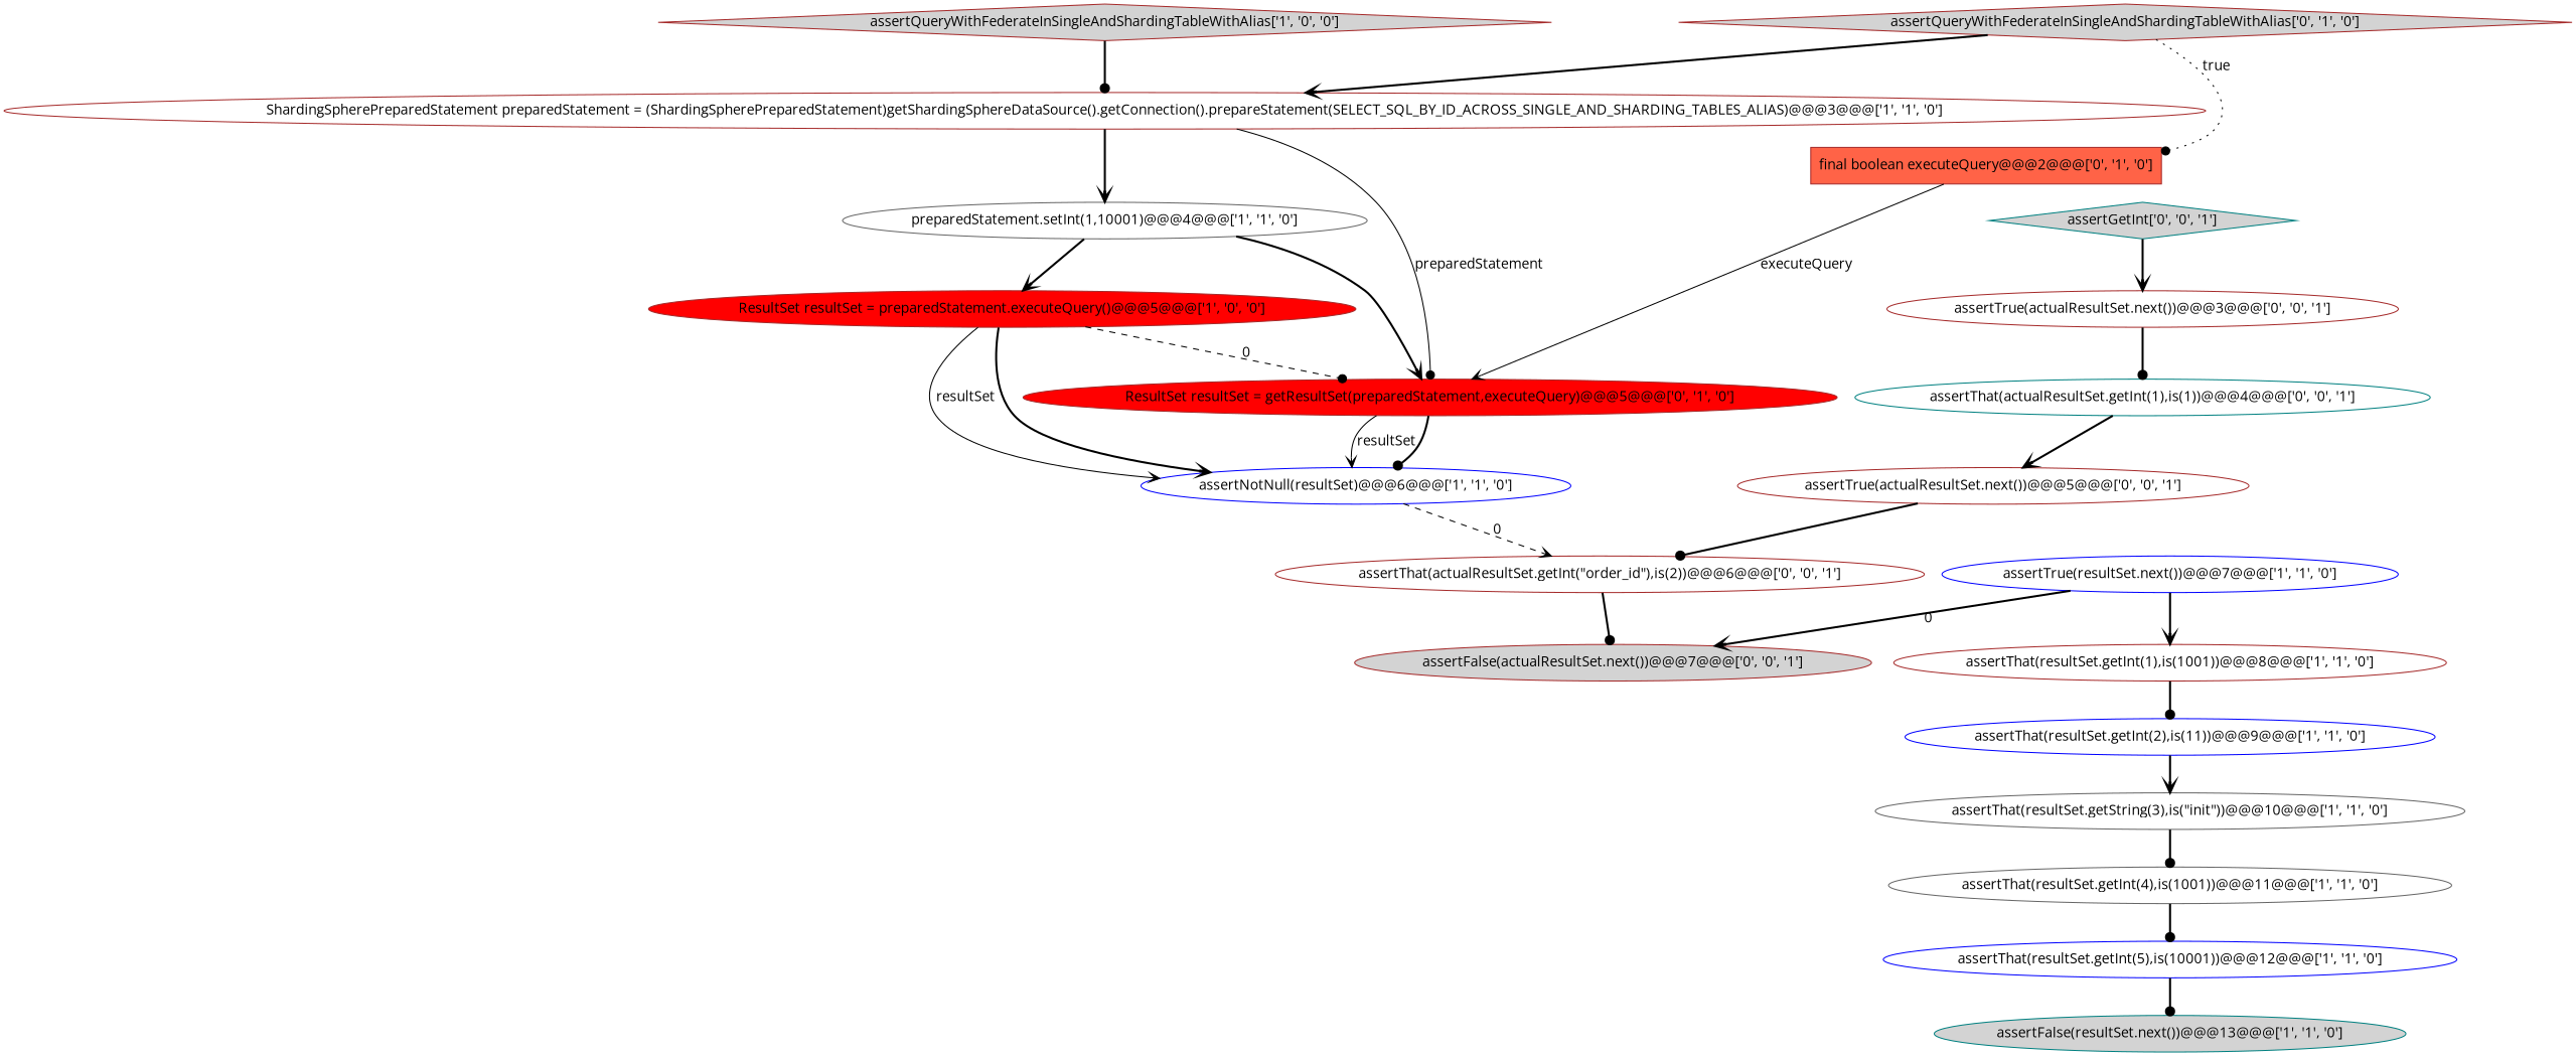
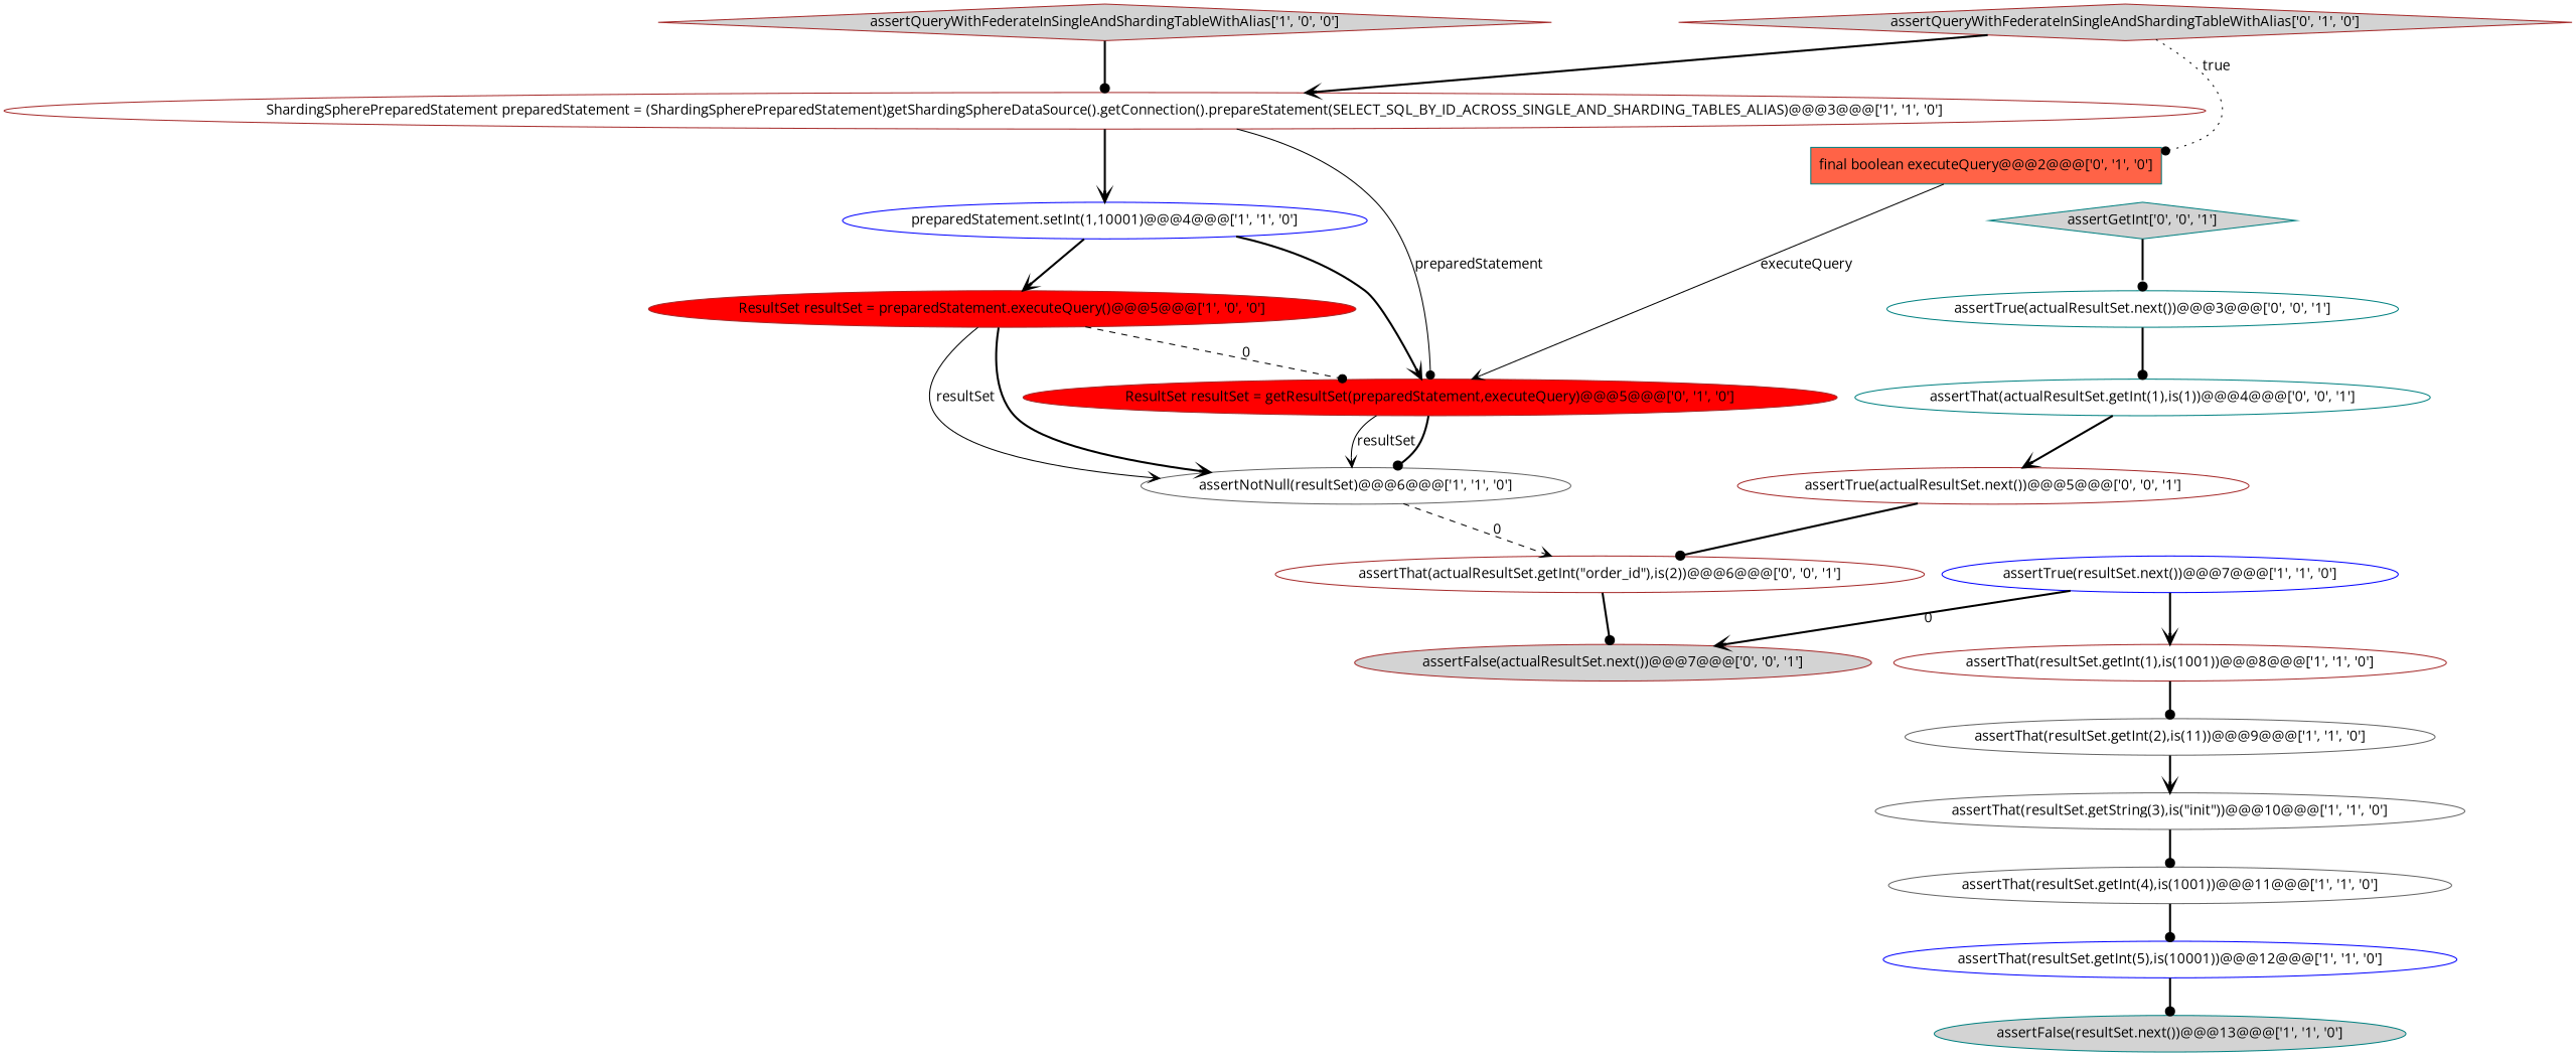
  digraph {
    fontname="Open Sans"
    node [color=brown fillcolor=white fontname="Open Sans" shape=ellipse style=filled]
    edge [arrowhead=vee fontname="Open Sans" style=bold]
    n1 [fillcolor=lightgray label="assertFalse(actualResultSet.next())@@@7@@@['0', '0', '1']"]
-   n2 [color=blue label="assertNotNull(resultSet)@@@6@@@['1', '1', '0']"]
+   n2 [color=gray40 label="assertNotNull(resultSet)@@@6@@@['1', '1', '0']"]
    n3 [label="assertThat(actualResultSet.getInt(\"order_id\"),is(2))@@@6@@@['0', '0', '1']"]
    n4 [color=blue label="assertTrue(resultSet.next())@@@7@@@['1', '1', '0']"]
    n5 [label="assertThat(resultSet.getInt(1),is(1001))@@@8@@@['1', '1', '0']"]
-   n6 [color=blue label="assertThat(resultSet.getInt(2),is(11))@@@9@@@['1', '1', '0']"]
+   n6 [color=gray40 label="assertThat(resultSet.getInt(2),is(11))@@@9@@@['1', '1', '0']"]
    n7 [color=gray40 label="assertThat(resultSet.getString(3),is(\"init\"))@@@10@@@['1', '1', '0']"]
-   n8 [label="assertTrue(actualResultSet.next())@@@3@@@['0', '0', '1']"]
+   n8 [color=teal label="assertTrue(actualResultSet.next())@@@3@@@['0', '0', '1']"]
    n9 [color=teal label="assertThat(actualResultSet.getInt(1),is(1))@@@4@@@['0', '0', '1']"]
    n10 [label="assertTrue(actualResultSet.next())@@@5@@@['0', '0', '1']"]
-   n11 [color=gray40 label="preparedStatement.setInt(1,10001)@@@4@@@['1', '1', '0']"]
+   n11 [color=blue label="preparedStatement.setInt(1,10001)@@@4@@@['1', '1', '0']"]
    n12 [fillcolor=red label="ResultSet resultSet = getResultSet(preparedStatement,executeQuery)@@@5@@@['0', '1', '0']"]
    n13 [fillcolor=red label="ResultSet resultSet = preparedStatement.executeQuery()@@@5@@@['1', '0', '0']"]
    n14 [label="ShardingSpherePreparedStatement preparedStatement = (ShardingSpherePreparedStatement)getShardingSphereDataSource().getConnection().prepareStatement(SELECT_SQL_BY_ID_ACROSS_SINGLE_AND_SHARDING_TABLES_ALIAS)@@@3@@@['1', '1', '0']"]
-   n15 [fillcolor=tomato label="final boolean executeQuery@@@2@@@['0', '1', '0']" shape=box]
+   n15 [color=teal fillcolor=tomato label="final boolean executeQuery@@@2@@@['0', '1', '0']" shape=box]
    n16 [color=blue label="assertThat(resultSet.getInt(5),is(10001))@@@12@@@['1', '1', '0']"]
    n17 [color=teal fillcolor=lightgray label="assertFalse(resultSet.next())@@@13@@@['1', '1', '0']"]
    n18 [fillcolor=lightgray label="assertQueryWithFederateInSingleAndShardingTableWithAlias['1', '0', '0']" shape=diamond]
    n19 [color=gray40 label="assertThat(resultSet.getInt(4),is(1001))@@@11@@@['1', '1', '0']"]
    n20 [fillcolor=lightgray label="assertQueryWithFederateInSingleAndShardingTableWithAlias['0', '1', '0']" shape=diamond]
    n21 [color=teal fillcolor=lightgray label="assertGetInt['0', '0', '1']" shape=diamond]
    n2 -> n3 [label=0 style=dashed]
    n3 -> n1 [arrowhead=dot]
    n4 -> n1 [label=0]
    n4 -> n5
    n5 -> n6 [arrowhead=dot]
    n6 -> n7
    n7 -> n19 [arrowhead=dot]
    n8 -> n9 [arrowhead=dot]
    n9 -> n10
    n10 -> n3 [arrowhead=dot]
    n11 -> n12
    n11 -> n13
    n12 -> n2 [label=resultSet style=solid]
    n12 -> n2 [arrowhead=dot]
    n13 -> n2
    n13 -> n2 [label=resultSet style=solid]
    n13 -> n12 [arrowhead=dot label=0 style=dashed]
    n14 -> n11
    n14 -> n12 [arrowhead=dot label=preparedStatement style=solid]
    n15 -> n12 [label=executeQuery style=solid]
    n16 -> n17 [arrowhead=dot]
    n18 -> n14 [arrowhead=dot]
    n19 -> n16 [arrowhead=dot]
    n20 -> n14
    n20 -> n15 [arrowhead=dot label=true style=dotted]
-   n21 -> n8
+   n21 -> n8 [arrowhead=dot]
  }
